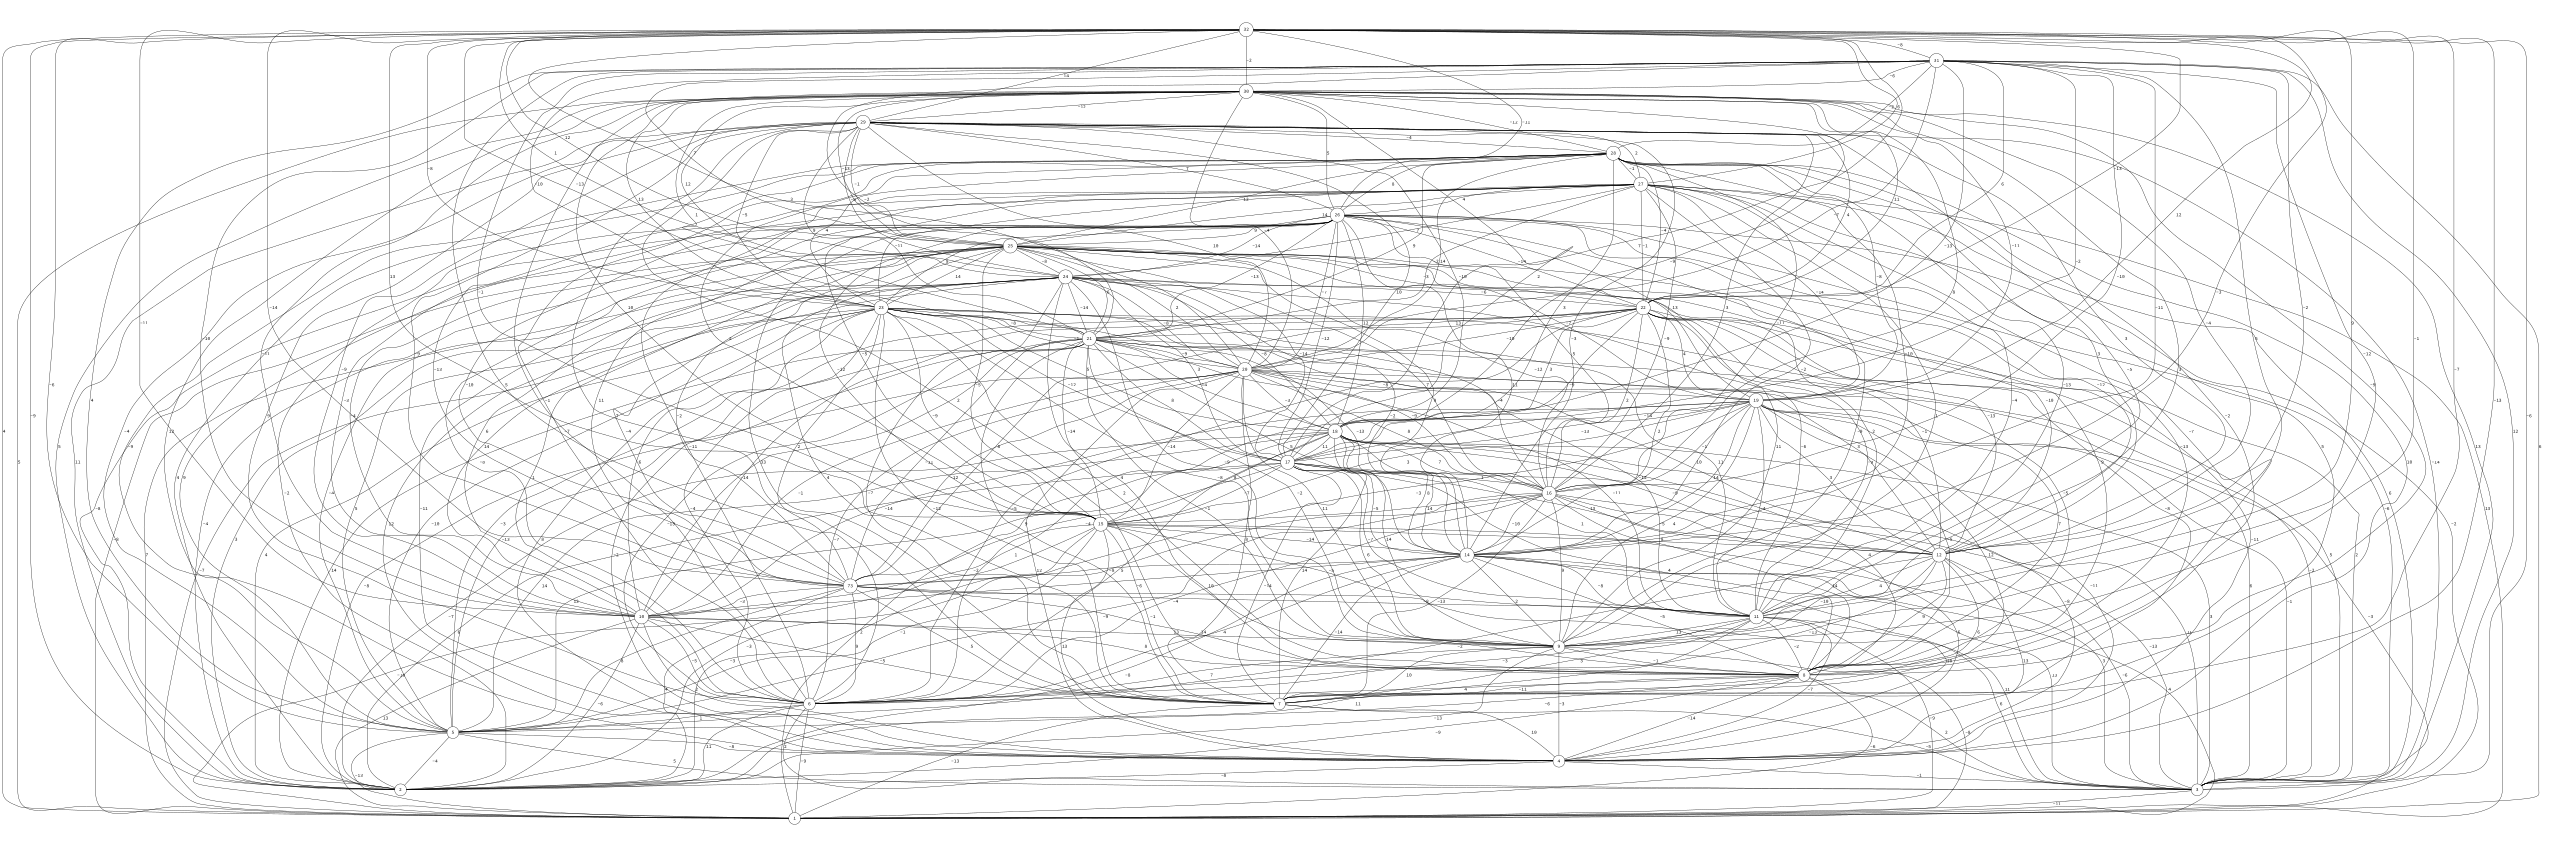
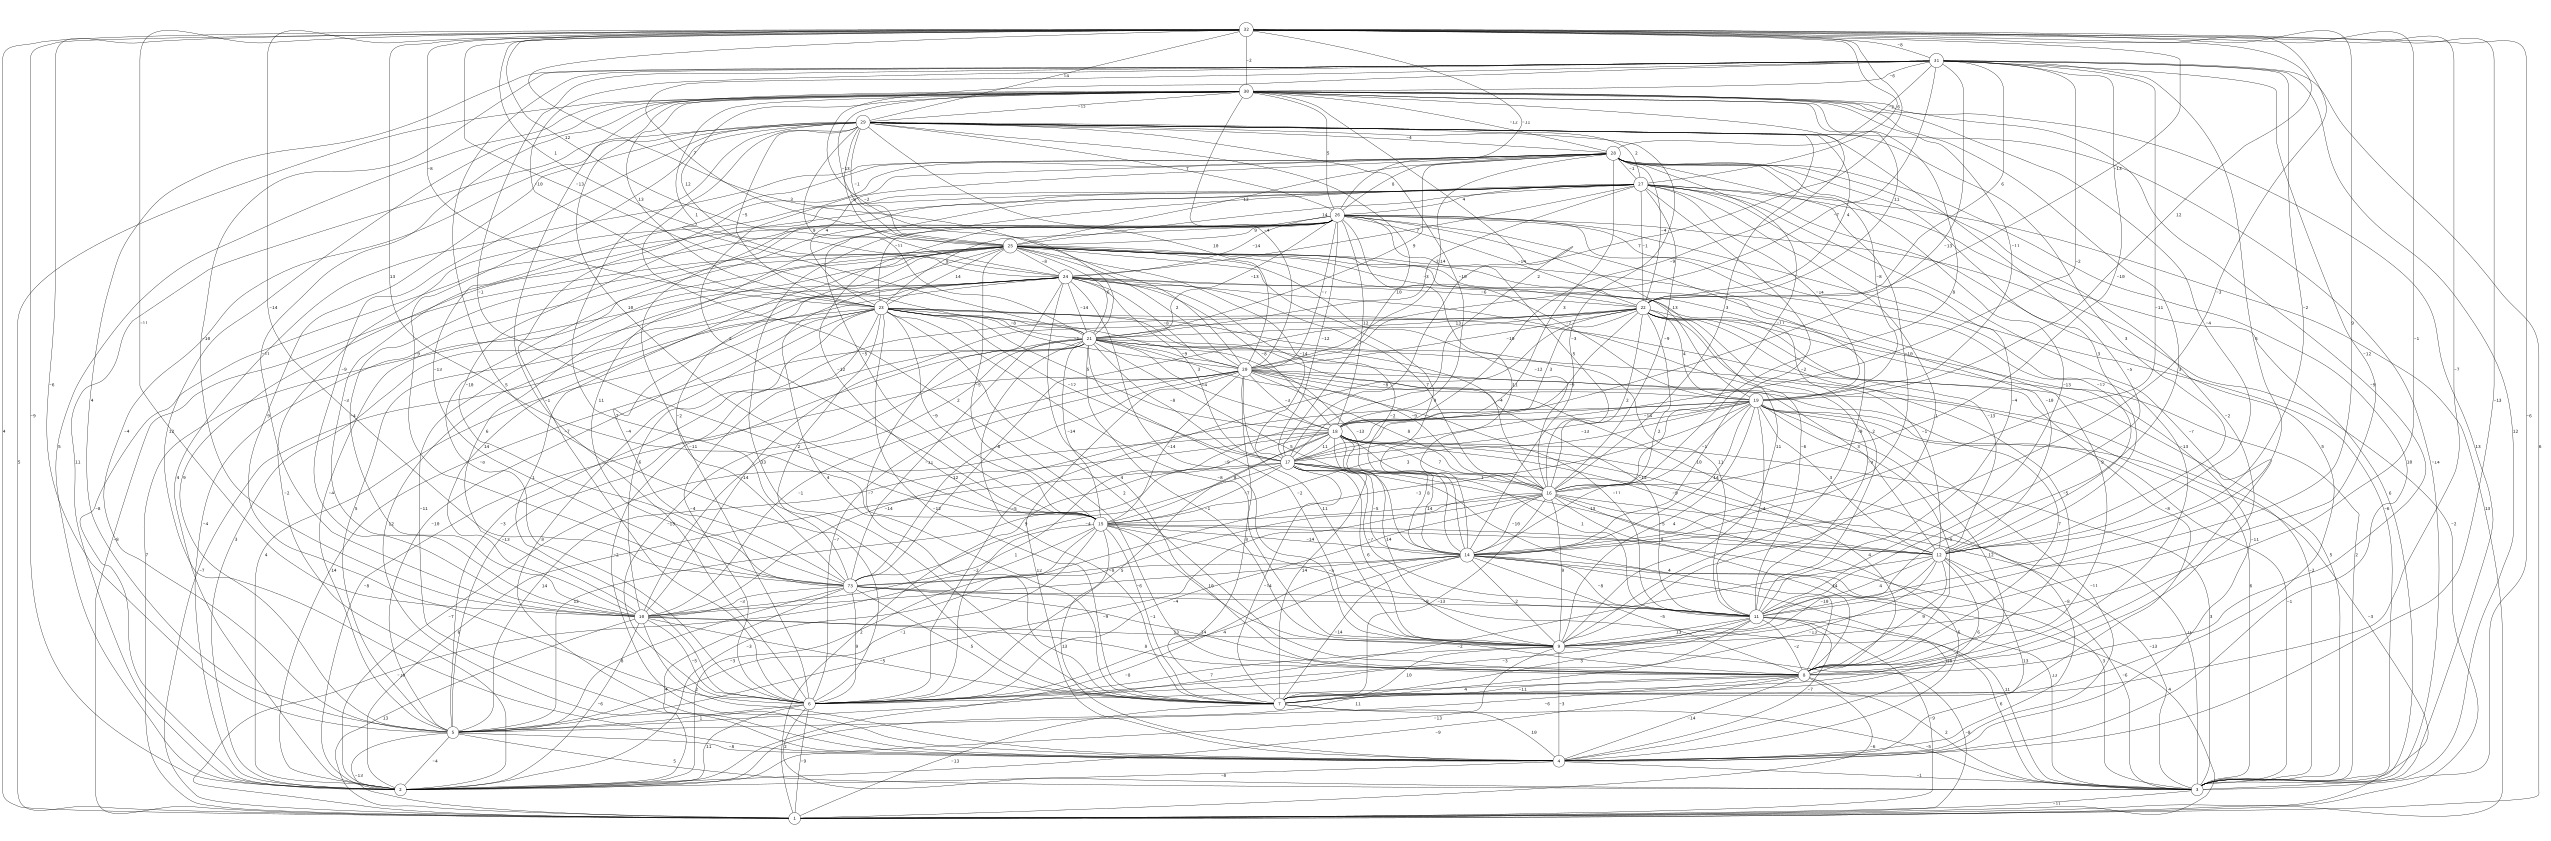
  graph {
    fontname="Source Code Pro"
    node [fontname="Source Code Pro" shape=circle]
    edge [fontname="Source Code Pro"]
    32
    1
    2
    3
    4
    5
    7
    9
    10
    11
    n11 [label=73]
    14
    15
    17
    19
    20
    21
    22
    23
    24
    25
    26
    27
    29
    30
    31
    6
    8
    12
    16
    18
    28
    32 -- 1 [label=4]
    32 -- 2 [label=-9]
    32 -- 3 [label=-6]
    32 -- 4 [label=-13]
    32 -- 5 [label=-6]
    32 -- 7 [label=-7]
    32 -- 9 [label=-1]
    32 -- 10 [label=-11]
    32 -- 11 [label=9]
    32 -- n11 [label=-14]
    32 -- 14 [label=-3]
    32 -- 15 [label=13]
    32 -- 17 [label=7]
    32 -- 19 [label=12]
    32 -- 20 [label=3]
    32 -- 21 [label=-13]
    32 -- 22 [label=-13]
    32 -- 23 [label=-8]
    32 -- 24 [label=1]
    32 -- 25 [label=12]
    32 -- 26 [label=-11]
    32 -- 27 [label=6]
    32 -- 29 [label=14]
    32 -- 30 [label=-2]
    32 -- 31 [label=-8]
    3 -- 1 [label=-11]
    4 -- 2 [label=-8]
    4 -- 3 [label=-1]
    5 -- 1 [label=-13]
    5 -- 2 [label=-4]
    5 -- 3 [label=5]
    5 -- 4 [label=-8]
    7 -- 1 [label=-13]
    7 -- 3 [label=-5]
    7 -- 4 [label=10]
    9 -- 1 [label=-8]
    9 -- 2 [label=-13]
    9 -- 4 [label=-3]
    9 -- 7 [label=10]
    9 -- 6 [label=7]
-   9 -- 8 [label=-1]
    10 -- 1 [label=13]
    10 -- 2 [label=-6]
    10 -- 4 [label=2]
    10 -- 7 [label=-5]
    10 -- 9 [label=13]
    10 -- 6 [label=-5]
    10 -- 8 [label=8]
    11 -- 1 [label=-9]
    11 -- 2 [label=11]
    11 -- 3 [label=6]
    11 -- 4 [label=-7]
    11 -- 7 [label=3]
    11 -- 9 [label=13]
    11 -- 6 [label=-3]
    11 -- 8 [label=-2]
    n11 -- 2 [label=4]
    n11 -- 3 [label=11]
    n11 -- 5 [label=8]
    n11 -- 7 [label=5]
    n11 -- 10 [label=-3]
    n11 -- 11 [label=-8]
    n11 -- 6 [label=9]
    n11 -- 8 [label=14]
    14 -- 1 [label=4]
    14 -- 2 [label=-8]
    14 -- 3 [label=13]
    14 -- 4 [label=10]
    14 -- 7 [label=-14]
    14 -- 9 [label=2]
    14 -- 10 [label=-6]
    14 -- 11 [label=-8]
    14 -- n11 [label=-8]
    14 -- 6 [label=4]
    14 -- 8 [label=-5]
    15 -- 1 [label=-10]
    15 -- 2 [label=-3]
    15 -- 3 [label=3]
    15 -- 4 [label=13]
    15 -- 5 [label=-1]
    15 -- 7 [label=-1]
    15 -- 9 [label=10]
    15 -- 10 [label=-2]
    15 -- 11 [label=-5]
    15 -- 14 [label=-14]
    15 -- 12 [label=8]
    17 -- 2 [label=6]
    17 -- 3 [label=11]
    17 -- 5 [label=13]
    17 -- 7 [label=-14]
    17 -- 9 [label=6]
    17 -- 11 [label=-7]
    17 -- n11 [label=-4]
    17 -- 14 [label=-5]
    17 -- 15 [label=-7]
    17 -- 8 [label=4]
    17 -- 12 [label=13]
    17 -- 16 [label=1]
    19 -- 1 [label=-3]
    19 -- 3 [label=-1]
    19 -- 4 [label=-11]
    19 -- 7 [label=12]
    19 -- 9 [label=4]
    19 -- 10 [label=-14]
    19 -- 11 [label=-4]
    19 -- n11 [label=-3]
    19 -- 14 [label=14]
    19 -- 15 [label=3]
    19 -- 17 [label=-13]
    19 -- 6 [label=1]
    19 -- 8 [label=-5]
    19 -- 12 [label=3]
    19 -- 16 [label=-1]
    19 -- 18 [label=-14]
    20 -- 2 [label=-8]
    20 -- 3 [label=6]
    20 -- 4 [label=12]
    20 -- 7 [label=8]
    20 -- 9 [label=11]
    20 -- 10 [label=-1]
    20 -- 11 [label=-11]
    20 -- n11 [label=-12]
    20 -- 15 [label=-14]
    20 -- 19 [label=-8]
    20 -- 6 [label=-7]
    20 -- 8 [label=7]
    20 -- 12 [label=10]
    20 -- 16 [label=8]
    20 -- 18 [label=-3]
    21 -- 2 [label=14]
    21 -- 3 [label=-2]
    21 -- 4 [label=-2]
    21 -- 5 [label=-13]
    21 -- 7 [label=9]
    21 -- 9 [label=-2]
    21 -- 10 [label=-14]
    21 -- 11 [label=-12]
    21 -- n11 [label=-11]
    21 -- 14 [label=5]
    21 -- 15 [label=-14]
-   21 -- 17 [label=8]
+   21 -- 17 [label=-8]
    21 -- 20 [label=-9]
    21 -- 6 [label=-13]
    21 -- 8 [label=-1]
    21 -- 12 [label=3]
    21 -- 16 [label=-9]
    21 -- 18 [label=-14]
    22 -- 3 [label=2]
    22 -- 4 [label=-11]
    22 -- 5 [label=-3]
    22 -- 7 [label=-8]
    22 -- 10 [label=3]
    22 -- 11 [label=-9]
    22 -- n11 [label=8]
    22 -- 14 [label=2]
    22 -- 17 [label=-9]
    22 -- 19 [label=4]
    22 -- 20 [label=-10]
    22 -- 21 [label=13]
    22 -- 6 [label=-5]
    22 -- 8 [label=-5]
    22 -- 12 [label=-1]
    22 -- 16 [label=2]
    22 -- 18 [label=3]
    23 -- 1 [label=-7]
    23 -- 2 [label=4]
    23 -- 3 [label=5]
    23 -- 4 [label=8]
    23 -- 5 [label=-10]
    23 -- 7 [label=-12]
    23 -- 9 [label=-8]
    23 -- 10 [label=6]
    23 -- 11 [label=11]
    23 -- n11 [label=2]
    23 -- 14 [label=-13]
    23 -- 15 [label=-9]
    23 -- 17 [label=-12]
    23 -- 20 [label=-1]
    23 -- 21 [label=-8]
    23 -- 6 [label=-4]
    23 -- 8 [label=2]
    23 -- 16 [label=-4]
    23 -- 18 [label=5]
    24 -- 1 [label=7]
    24 -- 2 [label=3]
    24 -- 4 [label=12]
    24 -- 5 [label=5]
    24 -- 7 [label=-7]
    24 -- 9 [label=-9]
    24 -- 10 [label=14]
    24 -- 11 [label=-6]
    24 -- n11 [label=-4]
    24 -- 14 [label=-2]
    24 -- 17 [label=3]
    24 -- 20 [label=-8]
    24 -- 21 [label=-14]
    24 -- 22 [label=-6]
    24 -- 8 [label=4]
    24 -- 12 [label=-13]
    24 -- 16 [label=7]
    24 -- 18 [label=-8]
    25 -- 1 [label=-8]
    25 -- 2 [label=-4]
    25 -- 4 [label=-11]
    25 -- 5 [label=-4]
    25 -- 7 [label=4]
    25 -- 9 [label=11]
    25 -- 10 [label=6]
    25 -- 11 [label=2]
    25 -- n11 [label=-2]
    25 -- 14 [label=9]
    25 -- 15 [label=-5]
    25 -- 17 [label=-14]
    25 -- 19 [label=-7]
    25 -- 20 [label=2]
    25 -- 21 [label=6]
    25 -- 22 [label=-3]
    25 -- 23 [label=14]
    25 -- 24 [label=-8]
    25 -- 6 [label=1]
    25 -- 8 [label=9]
    25 -- 12 [label=-10]
    25 -- 16 [label=-12]
    26 -- 1 [label=-2]
    26 -- 2 [label=-8]
    26 -- 3 [label=-6]
    26 -- 5 [label=9]
    26 -- 7 [label=3]
    26 -- 9 [label=-9]
    26 -- 10 [label=-4]
    26 -- n11 [label=11]
    26 -- 14 [label=11]
    26 -- 15 [label=-12]
    26 -- 17 [label=-12]
    26 -- 19 [label=13]
    26 -- 20 [label=-7]
    26 -- 21 [label=-13]
    26 -- 22 [label=-14]
    26 -- 23 [label=9]
    26 -- 24 [label=-14]
    26 -- 25 [label=9]
    26 -- 6 [label=-8]
    26 -- 8 [label=-13]
    26 -- 12 [label=-12]
    26 -- 16 [label=5]
    26 -- 18 [label=12]
    27 -- 1 [label=13]
    27 -- 2 [label=-2]
    27 -- 3 [label=6]
    27 -- 7 [label=5]
    27 -- 9 [label=1]
    27 -- 10 [label=-3]
    27 -- 11 [label=-4]
    27 -- n11 [label=-10]
    27 -- 14 [label=-2]
    27 -- 15 [label=-5]
    27 -- 19 [label=-14]
    27 -- 21 [label=-2]
    27 -- 22 [label=-1]
    27 -- 23 [label=-11]
    27 -- 24 [label=7]
    27 -- 25 [label=14]
    27 -- 26 [label=4]
    27 -- 6 [label=-11]
    27 -- 8 [label=-7]
    27 -- 16 [label=-9]
    29 -- 2 [label=11]
    29 -- 3 [label=-14]
    29 -- 5 [label=-4]
    29 -- 7 [label=7]
    29 -- 10 [label=-9]
    29 -- 11 [label=-5]
    29 -- n11 [label=-9]
    29 -- 14 [label=-3]
    29 -- 17 [label=10]
    29 -- 20 [label=10]
    29 -- 21 [label=9]
    29 -- 22 [label=4]
    29 -- 23 [label=-5]
    29 -- 24 [label=-8]
    29 -- 25 [label=-1]
    29 -- 26 [label=7]
    29 -- 27 [label=2]
    29 -- 6 [label=9]
    29 -- 8 [label=2]
    29 -- 12 [label=3]
    29 -- 16 [label=3]
    29 -- 18 [label=-10]
    29 -- 28 [label=-4]
    30 -- 1 [label=5]
    30 -- 2 [label=5]
    30 -- 3 [label=13]
    30 -- 4 [label=12]
    30 -- 9 [label=3]
    30 -- 10 [label=-11]
    30 -- 15 [label=10]
    30 -- 17 [label=2]
    30 -- 19 [label=-11]
    30 -- 20 [label=-4]
    30 -- 21 [label=1]
    30 -- 22 [label=11]
    30 -- 23 [label=13]
    30 -- 24 [label=12]
    30 -- 25 [label=-13]
    30 -- 26 [label=5]
    30 -- 29 [label=-12]
    30 -- 6 [label=-1]
    30 -- 8 [label=-9]
    30 -- 12 [label=-4]
    30 -- 16 [label=8]
    30 -- 18 [label=-9]
    30 -- 28 [label=-12]
    31 -- 1 [label=6]
    31 -- 3 [label=12]
    31 -- 5 [label=4]
    31 -- 9 [label=-12]
    31 -- 10 [label=-10]
    31 -- 11 [label=5]
    31 -- 14 [label=-11]
    31 -- 15 [label=-1]
    31 -- 17 [label=-2]
    31 -- 20 [label=-7]
    31 -- 21 [label=-2]
    31 -- 22 [label=6]
    31 -- 23 [label=-10]
    31 -- 25 [label=7]
    31 -- 30 [label=-6]
    31 -- 6 [label=5]
    31 -- 12 [label=-2]
    31 -- 16 [label=-10]
    31 -- 18 [label=-13]
    31 -- 28 [label=-2]
    6 -- 1 [label=-9]
    6 -- 2 [label=11]
    6 -- 3 [label=2]
    6 -- 5 [label=1]
    8 -- 1 [label=-6]
    8 -- 2 [label=-9]
    8 -- 3 [label=2]
    8 -- 4 [label=-14]
    8 -- 5 [label=-6]
    8 -- 7 [label=-11]
    8 -- 6 [label=4]
    12 -- 3 [label=-6]
    12 -- 4 [label=13]
    12 -- 5 [label=-2]
    12 -- 7 [label=6]
    12 -- 9 [label=-10]
    12 -- 11 [label=4]
    12 -- 6 [label=-13]
    12 -- 8 [label=9]
    16 -- 2 [label=-3]
    16 -- 3 [label=-13]
    16 -- 4 [label=6]
    16 -- 5 [label=-9]
    16 -- 7 [label=-13]
    16 -- 9 [label=9]
    16 -- 14 [label=-10]
    16 -- 15 [label=14]
    16 -- 6 [label=-4]
    16 -- 8 [label=14]
    16 -- 12 [label=-5]
    18 -- 1 [label=2]
    18 -- 2 [label=-7]
    18 -- 3 [label=3]
    18 -- 4 [label=-8]
    18 -- 5 [label=14]
    18 -- 7 [label=14]
    18 -- 9 [label=14]
    18 -- 11 [label=1]
    18 -- 14 [label=8]
    18 -- 15 [label=8]
    18 -- 17 [label=11]
    18 -- 6 [label=5]
    18 -- 8 [label=4]
    18 -- 12 [label=-9]
    18 -- 16 [label=7]
    28 -- 2 [label=4]
    28 -- 4 [label=10]
-   28 -- 5 [label=-9]
    28 -- 11 [label=-13]
    28 -- n11 [label=-13]
    28 -- 14 [label=-10]
    28 -- 15 [label=2]
    28 -- 17 [label=3]
    28 -- 19 [label=-8]
    28 -- 20 [label=14]
    28 -- 21 [label=9]
    28 -- 22 [label=-4]
    28 -- 23 [label=4]
    28 -- 25 [label=12]
    28 -- 26 [label=8]
    28 -- 27 [label=-1]
    28 -- 6 [label=-7]
    28 -- 8 [label=-2]
    28 -- 12 [label=3]
    28 -- 16 [label=-11]
  }
